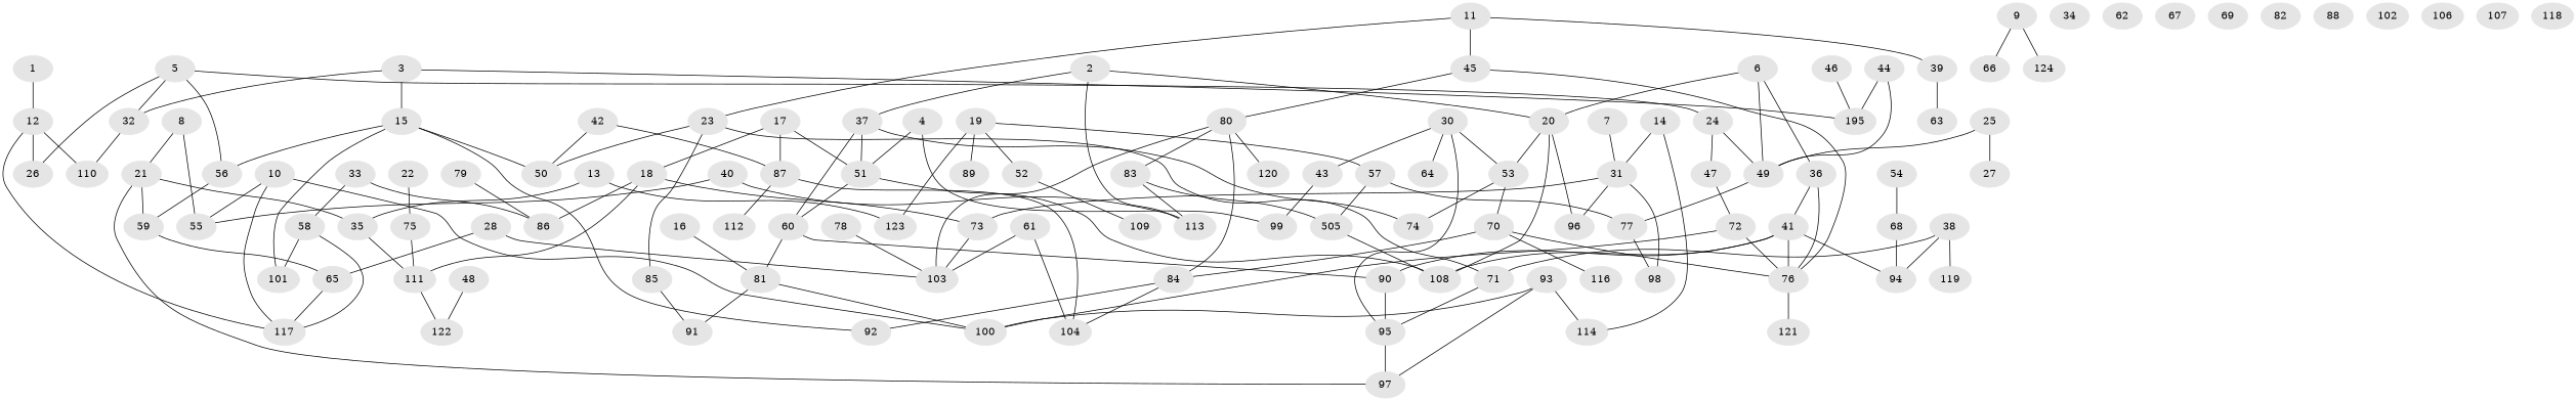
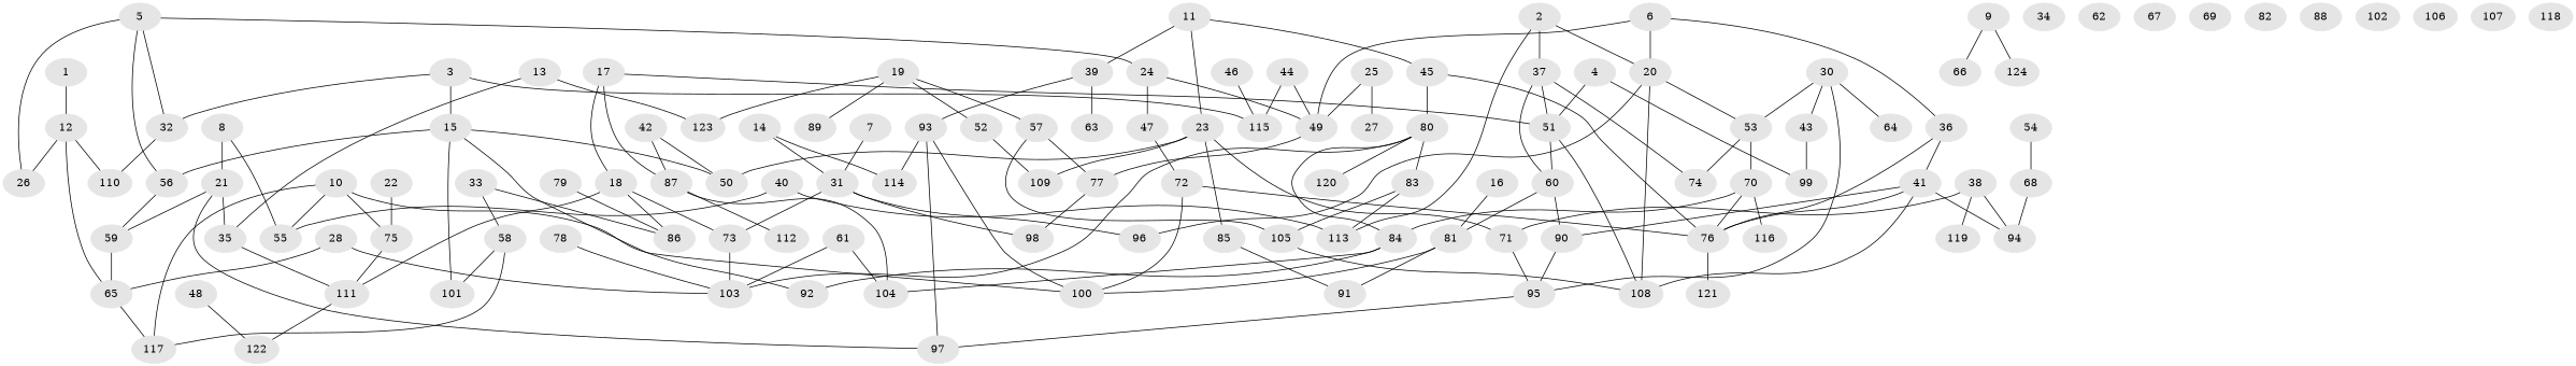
  graph {
    node [color=gray90 style=filled]
    1
    12
    26
    65
    110
    2
    20
    37
    113
    53
    96
    108
    51
    60
    74
    3
    15
    32
-   115 [label=195]
+   115
    56
    50
    92
    101
    4
    99
    5
    24
    49
    47
    59
    6
    36
    41
    76
    77
    7
    31
    73
    98
    8
    21
    55
    35
    97
    9
    66
    124
    10
    75
    100
    117
    111
    11
    23
    39
    45
    71
    85
    109
    63
    93
    80
    13
    123
    14
    114
    16
    81
    91
    17
    18
    87
    86
    104
    112
    103
    122
    19
    52
    57
    89
-   105 [label=505]
+   105
    70
    22
    95
    72
    25
    27
    28
    40
    54
    68
    30
    43
    64
    33
    58
    34
    94
    90
    121
    38
    119
    42
    44
    84
    83
    120
    46
    48
    116
    61
    62
    67
    69
    78
    79
    82
    88
    102
    106
    107
    118
    1 -- 12
    12 -- 26
-   12 -- 117
+   12 -- 65
    12 -- 110
    65 -- 117
    2 -- 20
    2 -- 37
    2 -- 113
    20 -- 53
    20 -- 96
    20 -- 108
    37 -- 51
    37 -- 60
    37 -- 74
    53 -- 74
    53 -- 70
    51 -- 108
    51 -- 60
    60 -- 81
    60 -- 90
    3 -- 15
    3 -- 32
    3 -- 115
    15 -- 56
    15 -- 50
    15 -- 92
    15 -- 101
    32 -- 110
    56 -- 59
    4 -- 51
    4 -- 99
    5 -- 26
    5 -- 32
    5 -- 56
    5 -- 24
    24 -- 49
    24 -- 47
    49 -- 77
    47 -- 72
    59 -- 65
    6 -- 20
    6 -- 49
    6 -- 36
    36 -- 41
    36 -- 76
    41 -- 108
    41 -- 76
    41 -- 94
    41 -- 90
    76 -- 121
    77 -- 98
    7 -- 31
    31 -- 96
    31 -- 73
    31 -- 98
    73 -- 103
    8 -- 21
    8 -- 55
    21 -- 59
    21 -- 35
    21 -- 97
    35 -- 111
    9 -- 66
    9 -- 124
    10 -- 55
+   10 -- 75
    10 -- 100
    10 -- 117
    75 -- 111
    111 -- 122
    11 -- 23
    11 -- 39
    11 -- 45
    23 -- 50
    23 -- 71
    23 -- 85
+   23 -- 109
    39 -- 63
+   39 -- 93
    45 -- 76
    45 -- 80
    71 -- 95
    85 -- 91
    93 -- 97
    93 -- 100
    93 -- 114
    80 -- 103
    80 -- 84
    80 -- 83
    80 -- 120
    13 -- 35
    13 -- 123
    14 -- 31
    14 -- 114
    16 -- 81
    81 -- 100
    81 -- 91
    17 -- 51
    17 -- 18
    17 -- 87
    18 -- 73
    18 -- 111
    18 -- 86
    87 -- 104
    87 -- 112
    19 -- 123
    19 -- 52
    19 -- 57
    19 -- 89
    52 -- 109
    57 -- 77
    57 -- 105
    105 -- 108
    70 -- 76
    70 -- 84
    70 -- 116
    22 -- 75
    95 -- 97
    72 -- 76
    72 -- 100
    25 -- 49
    25 -- 27
    28 -- 65
    28 -- 103
    40 -- 113
    40 -- 55
    54 -- 68
    68 -- 94
    30 -- 53
    30 -- 95
    30 -- 43
    30 -- 64
    43 -- 99
    33 -- 86
    33 -- 58
    58 -- 101
    58 -- 117
    90 -- 95
    38 -- 71
    38 -- 94
    38 -- 119
    42 -- 50
    42 -- 87
    44 -- 115
    44 -- 49
    84 -- 92
    84 -- 104
    83 -- 113
    83 -- 105
    46 -- 115
    48 -- 122
    61 -- 104
    61 -- 103
    78 -- 103
    79 -- 86
  }
